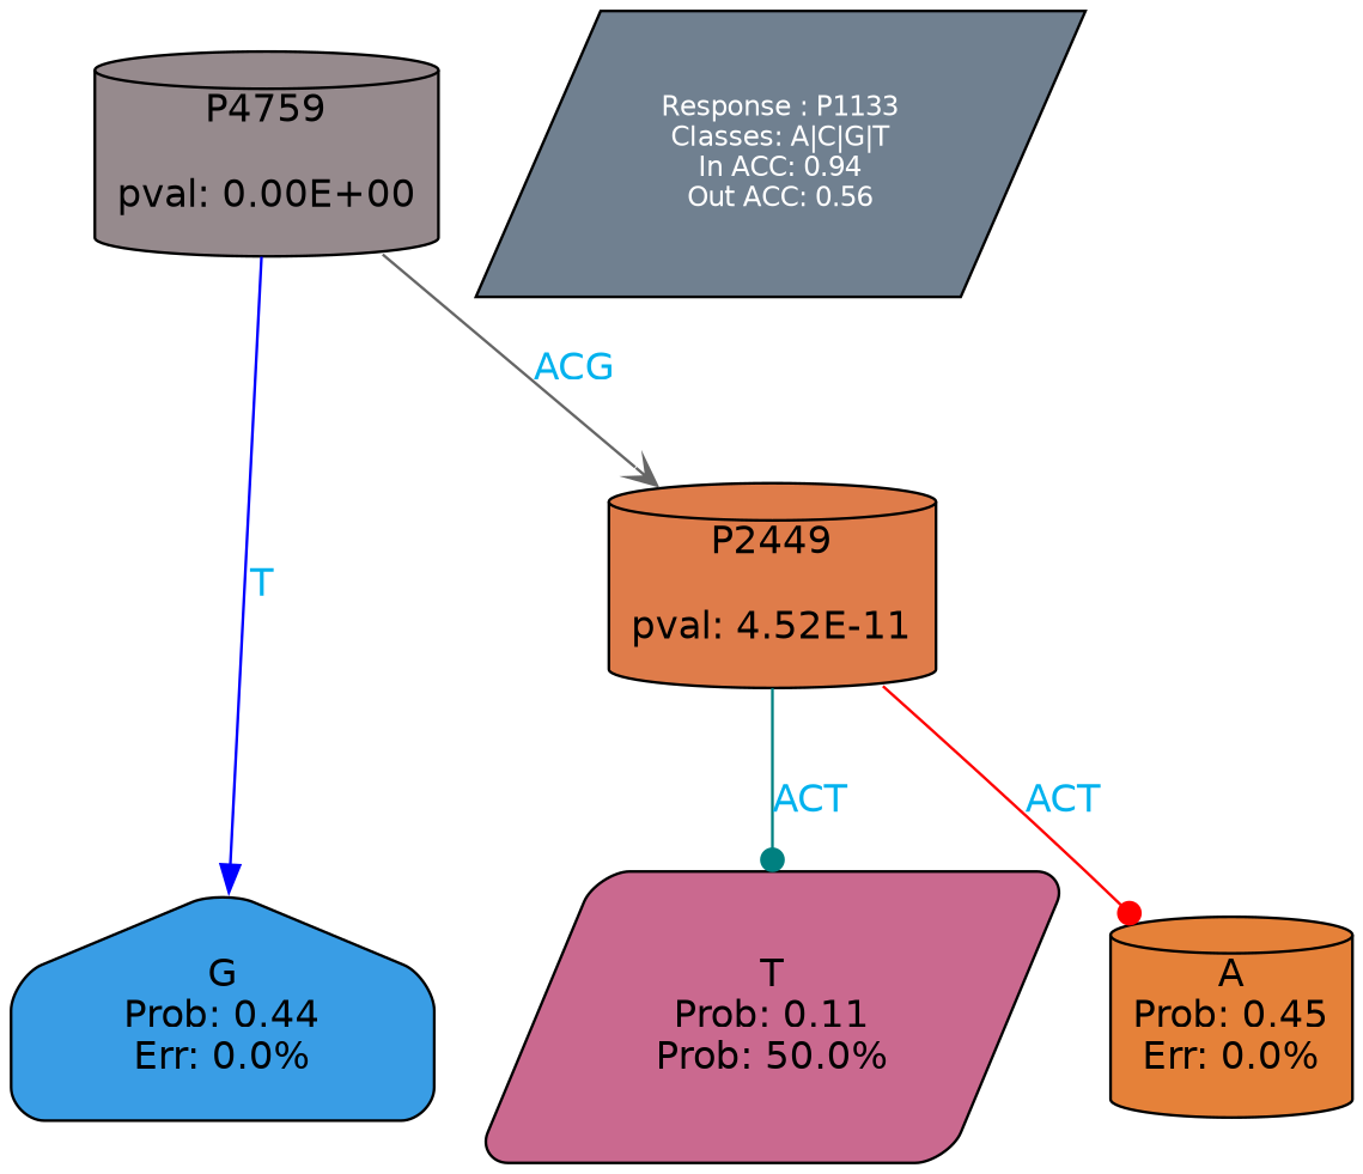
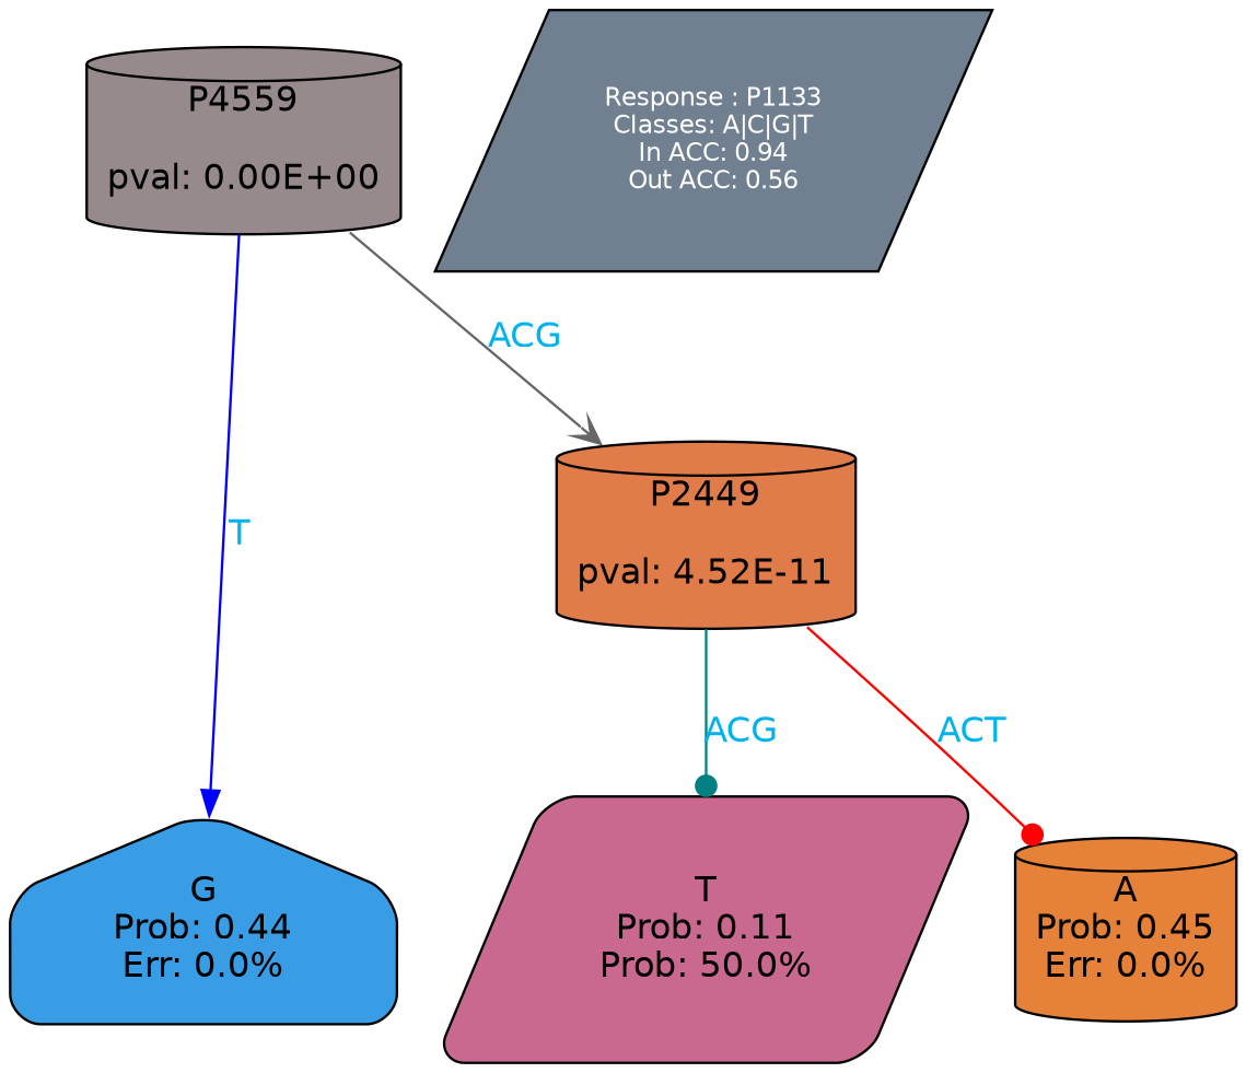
  digraph {
    ranksep=equally
    splines=polylines
    node [color=black fontname=helvetica shape=cylinder style="filled, rounded"]
    edge [arrowhead=dot fontcolor=deepskyblue2 fontname=helvetica]
    n1 [fillcolor="#ca698f" label="T\nProb: 0.11\nProb: 50.0%" shape=parallelogram]
    n2 [fillcolor="#e58139" label="A\nProb: 0.45\nErr: 0.0%"]
    n3 [fillcolor="#399de5" label="G\nProb: 0.44\nErr: 0.0%" shape=house]
    n4 [align=left fillcolor=slategray fontcolor=white fontsize=10 label="Response : P1133\nClasses: A|C|G|T\nIn ACC: 0.94\nOut ACC: 0.56\n" shape=parallelogram style=filled]
-   n5 [fillcolor="#968a8d" label="P4759\n\npval: 0.00E+00"]
+   n5 [fillcolor="#968a8d" label="P4559\n\npval: 0.00E+00"]
    n6 [fillcolor="#df7c4a" label="P2449\n\npval: 4.52E-11"]
    subgraph sub_1 {
      rank=same
      n1
      n2
      n3
    }
    subgraph sub_2 {
      rank=same
      n4
      n5
    }
    n5 -> n3 [arrowhead=normal color=blue label=T]
    n5 -> n6 [arrowhead=vee color=gray40 label=ACG]
-   n6 -> n1 [color=teal label=ACT]
+   n6 -> n1 [color=teal label=ACG]
    n6 -> n2 [color=red label=ACT]
  }
